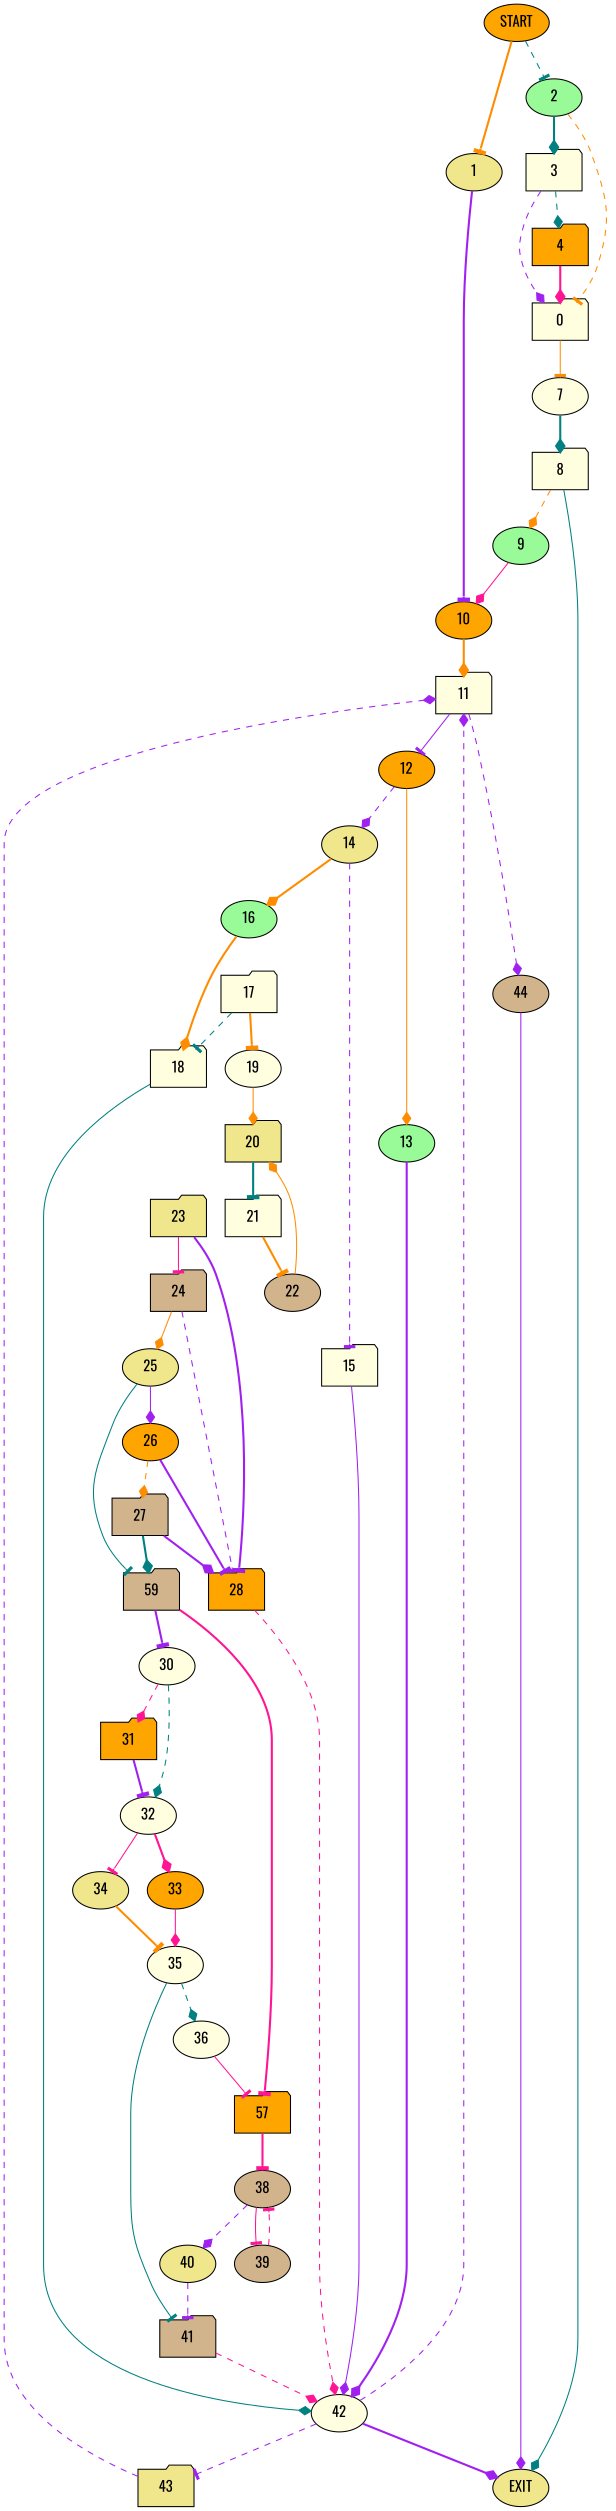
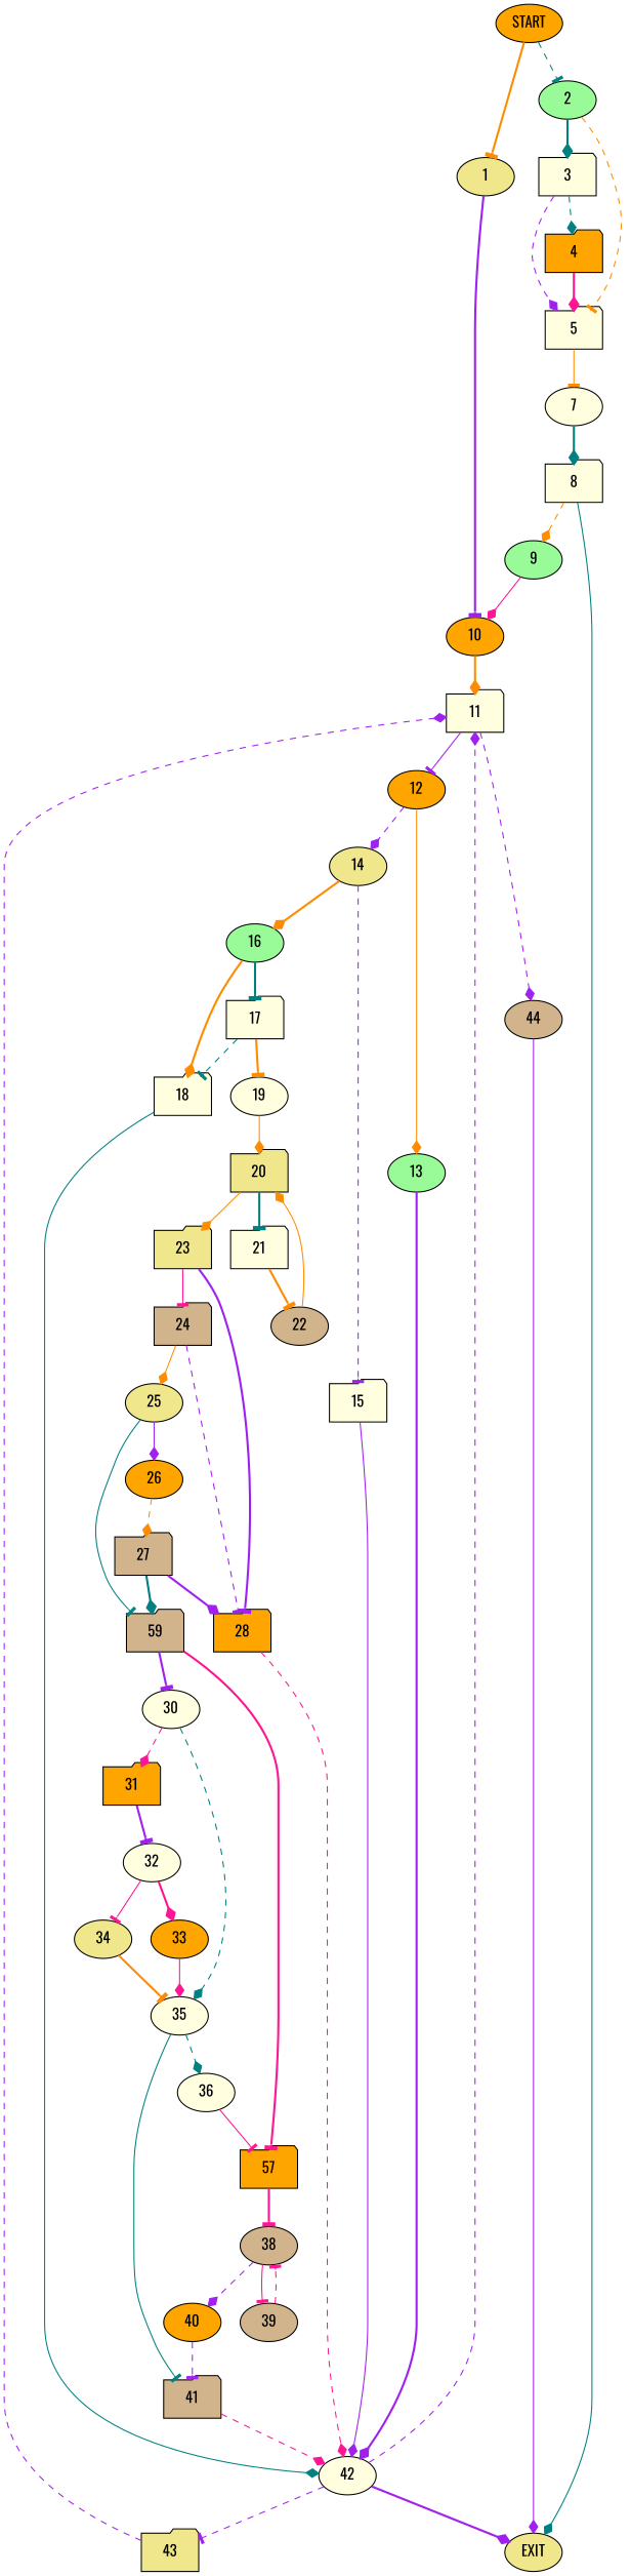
  digraph {
    fontname=Oswald
    node [fillcolor=lightyellow fontname=Oswald shape=ellipse style=filled]
    edge [arrowhead=diamond color=purple fontname=Oswald style=bold]
    n1 [fillcolor=orange label=START]
    1 [fillcolor=khaki]
    2 [fillcolor=palegreen]
    10 [fillcolor=orange]
    3 [shape=folder]
-   5 [shape=folder label=0]
+   5 [shape=folder]
    11 [shape=folder]
    4 [fillcolor=orange shape=folder]
    7
    8 [shape=folder]
    9 [fillcolor=palegreen]
    n12 [fillcolor=khaki label=EXIT]
    12 [fillcolor=orange]
    44 [fillcolor=tan]
    13 [fillcolor=palegreen]
    14 [fillcolor=khaki]
    42
    15 [shape=folder]
    16 [fillcolor=palegreen]
    43 [fillcolor=khaki shape=folder]
    17 [shape=folder]
    18 [shape=folder]
    19
    20 [fillcolor=khaki shape=folder]
    21 [shape=folder]
    23 [fillcolor=khaki shape=folder]
    22 [fillcolor=tan]
    24 [fillcolor=tan shape=folder]
    28 [fillcolor=orange shape=folder]
    25 [fillcolor=khaki]
    26 [fillcolor=orange]
    n32 [fillcolor=tan label=59 shape=folder]
    27 [fillcolor=tan shape=folder]
    30
    n35 [fillcolor=orange label=57 shape=folder]
    31 [fillcolor=orange shape=folder]
    32
    38 [fillcolor=tan]
    33 [fillcolor=orange]
    34 [fillcolor=khaki]
    35
    36
    41 [fillcolor=tan shape=folder]
    39 [fillcolor=tan]
-   40 [fillcolor=khaki]
+   40 [fillcolor=orange]
    n1 -> 1 [arrowhead=tee color=darkorange]
    n1 -> 2 [arrowhead=tee color=teal style=dashed]
    1 -> 10 [arrowhead=tee]
    2 -> 3 [color=teal]
    2 -> 5 [arrowhead=tee color=darkorange style=dashed]
    10 -> 11 [color=darkorange]
    3 -> 5 [style=dashed]
    3 -> 4 [color=teal style=dashed]
    5 -> 7 [arrowhead=tee color=darkorange style=solid]
    11 -> 12 [arrowhead=tee style=solid]
    11 -> 44 [style=dashed]
    4 -> 5 [color=deeppink]
    7 -> 8 [color=teal]
    8 -> 9 [color=darkorange style=dashed]
    8 -> n12 [color=teal style=solid]
    9 -> 10 [color=deeppink style=solid]
    12 -> 13 [color=darkorange style=solid]
    12 -> 14 [style=dashed]
    44 -> n12 [style=solid]
    13 -> 42
    14 -> 15 [arrowhead=tee style=dashed]
    14 -> 16 [color=darkorange]
    42 -> 11 [style=dashed tailport=s2]
    42 -> n12
    42 -> 43 [arrowhead=tee style=dashed]
    15 -> 42 [style=solid]
+   16 -> 17 [arrowhead=tee color=teal]
    16 -> 18 [color=darkorange]
    43 -> 11 [style=dashed]
    17 -> 18 [arrowhead=tee color=teal style=dashed]
    17 -> 19 [arrowhead=tee color=darkorange]
    18 -> 42 [color=teal style=solid]
    19 -> 20 [color=darkorange style=solid]
    20 -> 21 [arrowhead=tee color=teal]
+   20 -> 23 [color=darkorange style=solid]
    21 -> 22 [arrowhead=tee color=darkorange]
    23 -> 24 [arrowhead=tee color=deeppink style=solid]
    23 -> 28 [arrowhead=tee]
    22 -> 20 [color=darkorange style=solid]
    24 -> 28 [arrowhead=tee style=dashed]
    24 -> 25 [color=darkorange style=solid]
    28 -> 42 [color=deeppink style=dashed]
    25 -> 26 [style=solid]
    25 -> n32 [arrowhead=tee color=teal style=solid]
-   26 -> 28 [arrowhead=tee]
    26 -> 27 [color=darkorange style=dashed]
    n32 -> 30 [arrowhead=tee]
    n32 -> n35 [arrowhead=tee color=deeppink]
    27 -> 28
    27 -> n32 [color=teal]
    30 -> 31 [color=deeppink style=dashed]
-   30 -> 32 [color=teal style=dashed]
+   30 -> 35 [color=teal style=dashed]
    n35 -> 38 [arrowhead=tee color=deeppink]
    31 -> 32 [arrowhead=tee]
    32 -> 33 [color=deeppink]
    32 -> 34 [arrowhead=tee color=deeppink style=solid]
    38 -> 39 [arrowhead=tee color=deeppink style=solid]
    38 -> 40 [style=dashed]
    33 -> 35 [color=deeppink style=solid]
    34 -> 35 [arrowhead=tee color=darkorange]
    35 -> 36 [color=teal style=dashed]
    35 -> 41 [arrowhead=tee color=teal style=solid]
    36 -> n35 [arrowhead=tee color=deeppink style=solid]
    41 -> 42 [color=deeppink style=dashed]
    39 -> 38 [arrowhead=tee color=deeppink style=dashed]
    40 -> 41 [arrowhead=tee style=dashed]
  }
